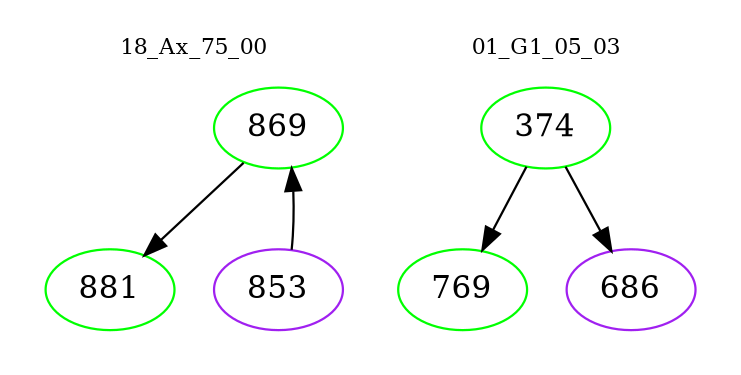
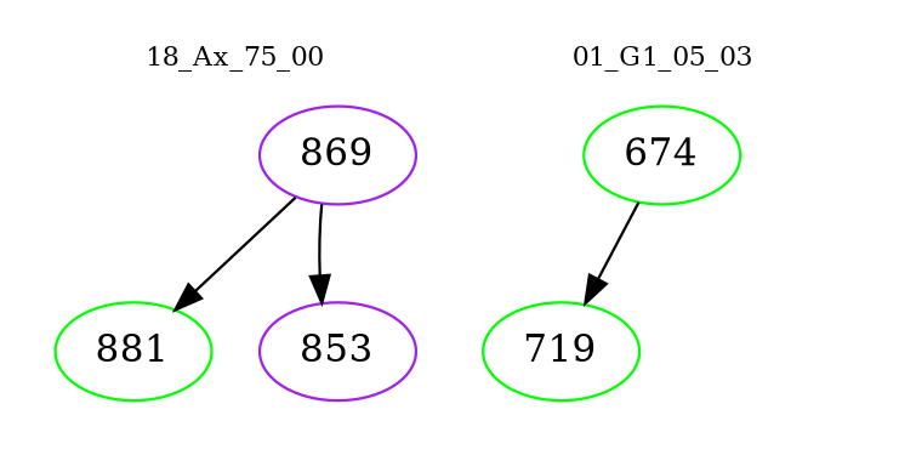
  digraph {
    node [color=green]
    edge [color=black]
-   n1 [label=869]
+   n1 [color=purple label=869]
    n2 [label=881]
    n3 [color=purple label=853]
-   n4 [label=374]
-   n5 [label=769]
-   n6 [color=purple label=686]
+   n4 [label=674]
+   n5 [label=719]
    subgraph cluster_1 {
      color=white
      fontsize=10
      label="18_Ax_75_00"
      n1
      n2
      n3
    }
    subgraph cluster_2 {
      color=white
      fontsize=10
      label="01_G1_05_03"
      n4
      n5
-     n6
    }
    n1 -> n2
-   n3 -> n1
+   n1 -> n3
    n4 -> n5
-   n4 -> n6
  }
